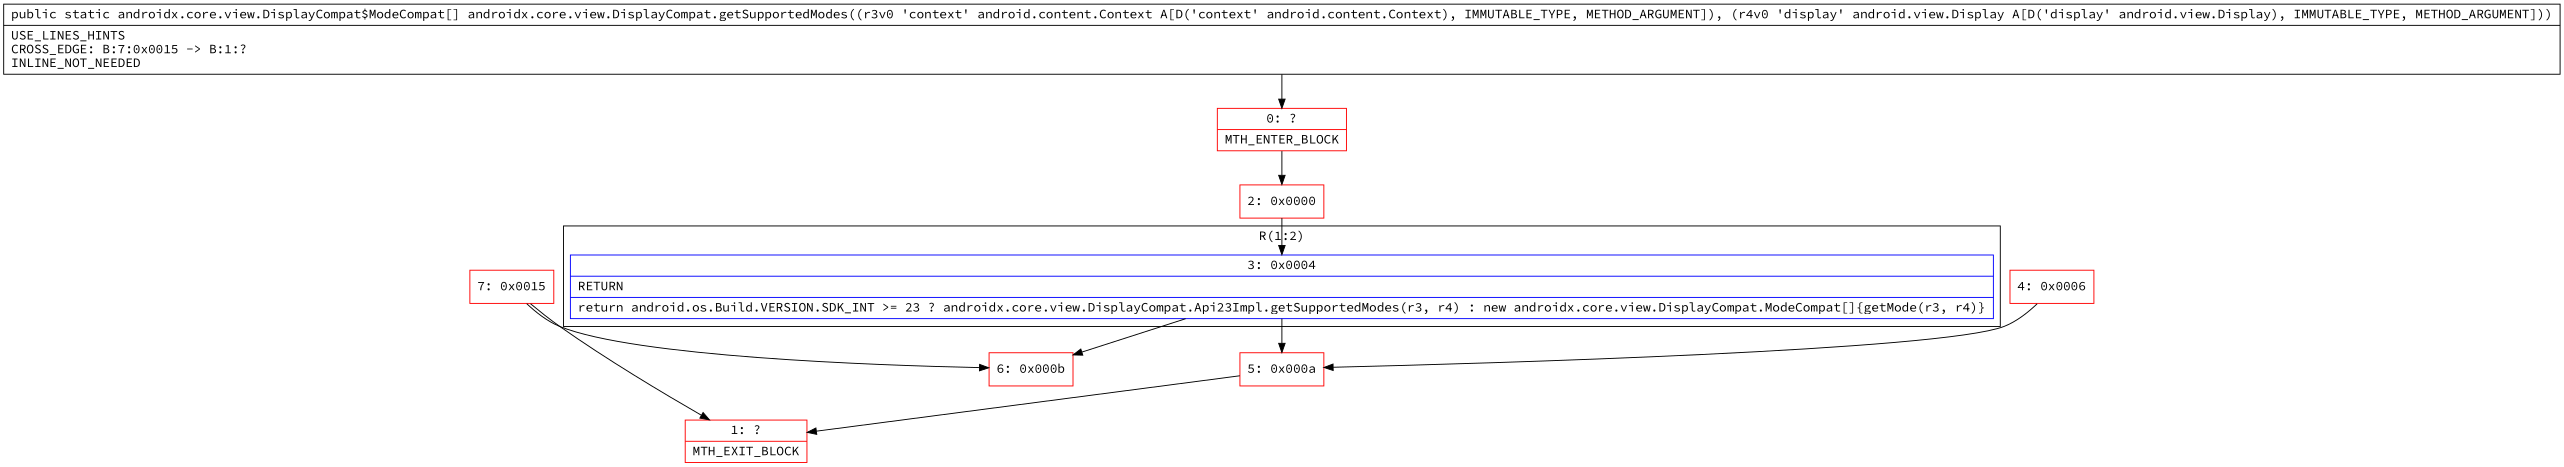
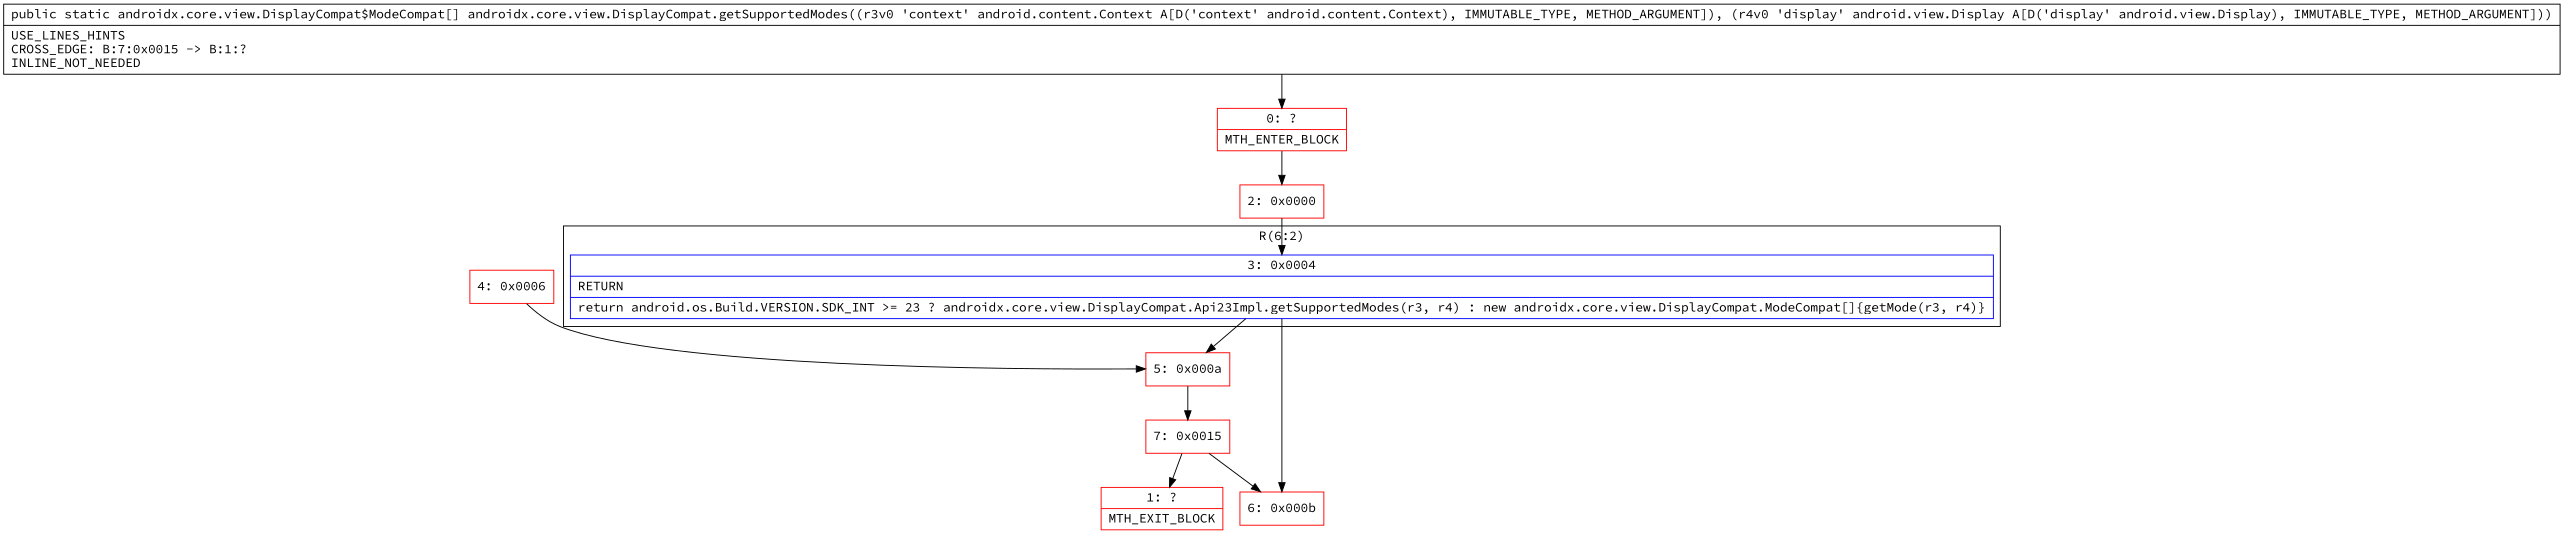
  digraph {
    fontname="Source Code Pro"
    node [color=red fontname="Source Code Pro" shape=record]
    edge [fontname="Source Code Pro"]
    n1 [color=blue label="{3\:\ 0x0004|RETURN\l|return android.os.Build.VERSION.SDK_INT \>= 23 ? androidx.core.view.DisplayCompat.Api23Impl.getSupportedModes(r3, r4) : new androidx.core.view.DisplayCompat.ModeCompat[]\{getMode(r3, r4)\}\l}"]
    n2 [label="{6\:\ 0x000b}"]
    n3 [label="{5\:\ 0x000a}"]
    n4 [label="{4\:\ 0x0006}"]
    n5 [label="{0\:\ ?|MTH_ENTER_BLOCK\l}"]
    n6 [label="{2\:\ 0x0000}"]
    n7 [label="{1\:\ ?|MTH_EXIT_BLOCK\l}"]
    n8 [label="{7\:\ 0x0015}"]
    n9 [label="{public static androidx.core.view.DisplayCompat$ModeCompat[] androidx.core.view.DisplayCompat.getSupportedModes((r3v0 'context' android.content.Context A[D('context' android.content.Context), IMMUTABLE_TYPE, METHOD_ARGUMENT]), (r4v0 'display' android.view.Display A[D('display' android.view.Display), IMMUTABLE_TYPE, METHOD_ARGUMENT]))  | USE_LINES_HINTS\lCROSS_EDGE: B:7:0x0015 \-\> B:1:?\lINLINE_NOT_NEEDED\l}" color=""]
    subgraph cluster_1 {
-     label="R(1:2)"
+     label="R(6:2)"
      n1
    }
    n1 -> n2
    n1 -> n3
-   n3 -> n7
+   n3 -> n8
    n4 -> n3
    n5 -> n6
    n6 -> n1
    n8 -> n2
    n8 -> n7
    n9 -> n5
  }
